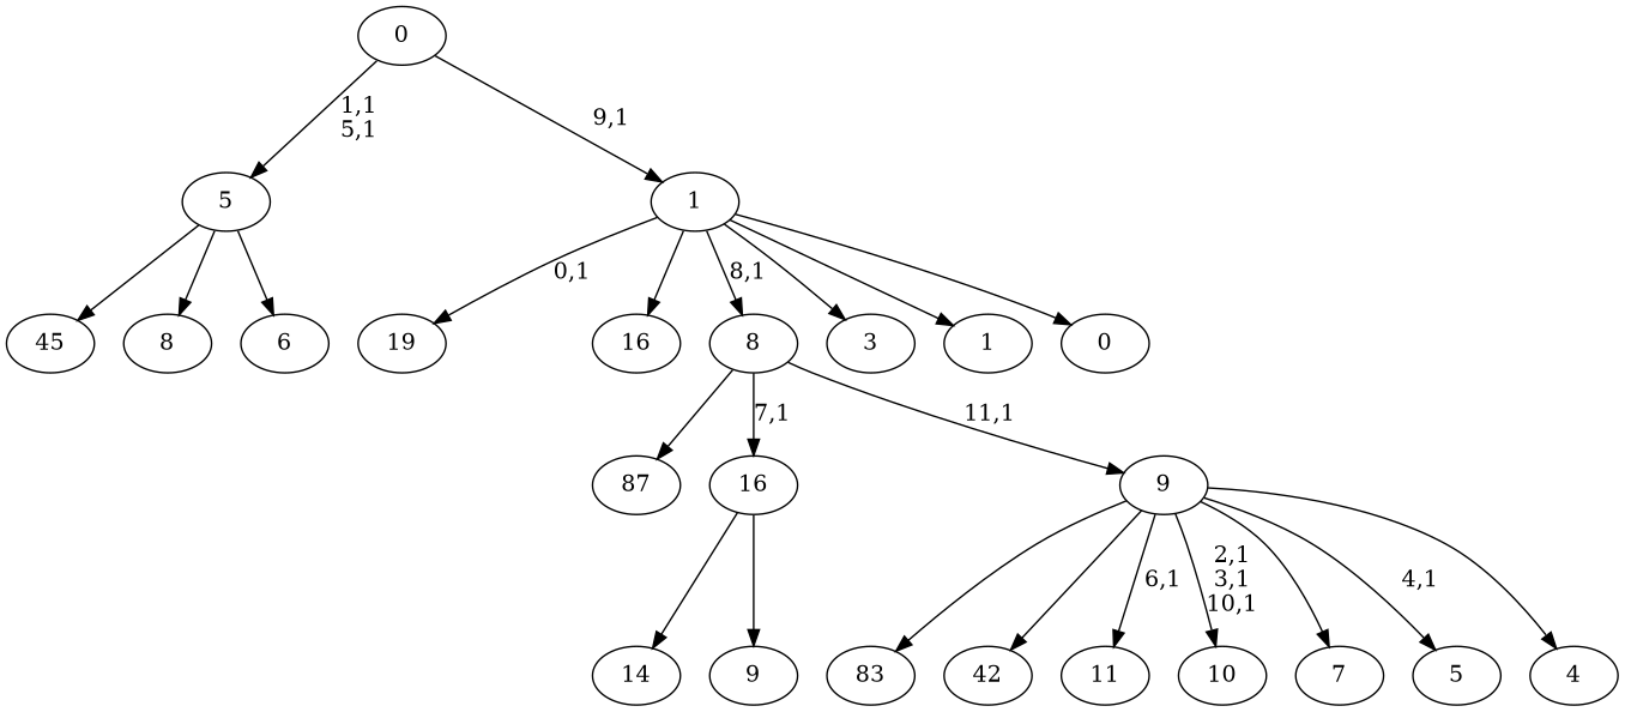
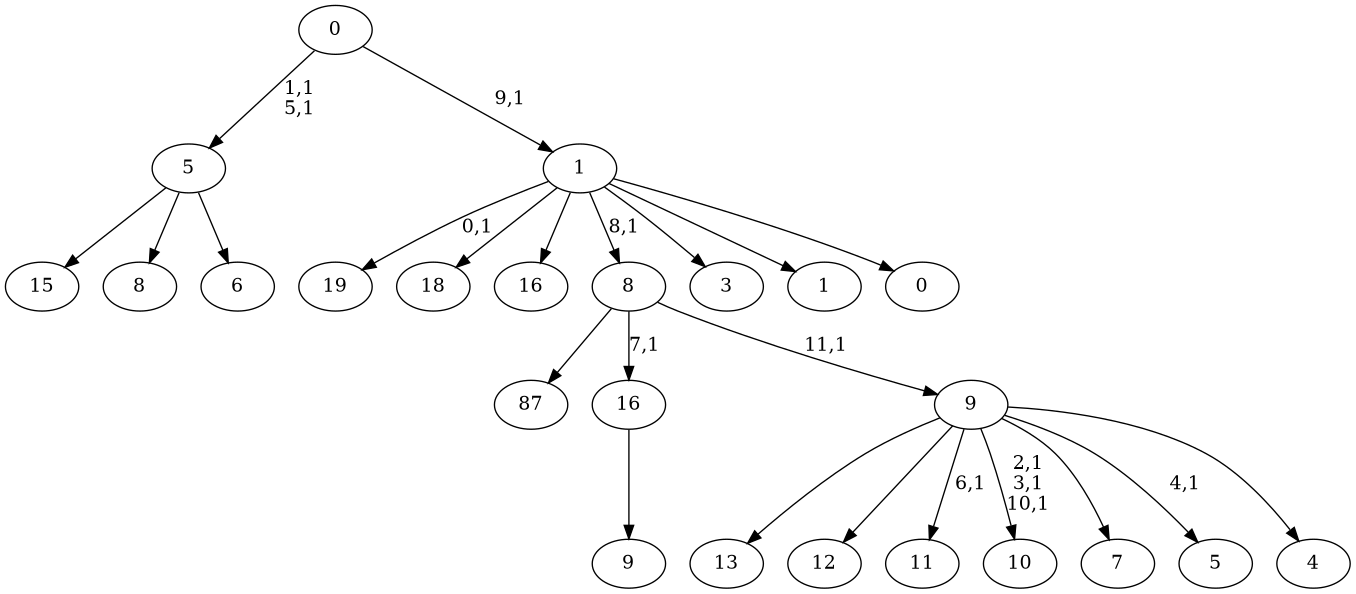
  digraph {
    n1 [label=19]
+   n2 [label=18]
    n3 [label=87]
    n4 [label=16]
-   n5 [label=45]
-   n6 [label=14]
-   n7 [label=83]
-   n8 [label=42]
+   n5 [label=15]
+   n7 [label=13]
+   n8 [label=12]
    n9 [label=11]
    n10 [label=10]
    n11 [label=9]
    16
    n13 [label=8]
    n14 [label=7]
    n15 [label=6]
    n16 [label=5]
    n17 [label=4]
    9
    8
    n20 [label=3]
    5
    n22 [label=1]
    n23 [label=0]
    1
    0
-   16 -> n6
    16 -> n11
    9 -> n7
    9 -> n8
    9 -> n9 [label="6,1"]
    9 -> n10 [label="2,1\n3,1\n10,1"]
    9 -> n14
    9 -> n16 [label="4,1"]
    9 -> n17
    8 -> n3
    8 -> 16 [label="7,1"]
    8 -> 9 [label="11,1"]
    5 -> n5
    5 -> n13
    5 -> n15
    1 -> n1 [label="0,1"]
+   1 -> n2
    1 -> n4
    1 -> 8 [label="8,1"]
    1 -> n20
    1 -> n22
    1 -> n23
    0 -> 5 [label="1,1\n5,1"]
    0 -> 1 [label="9,1"]
  }
